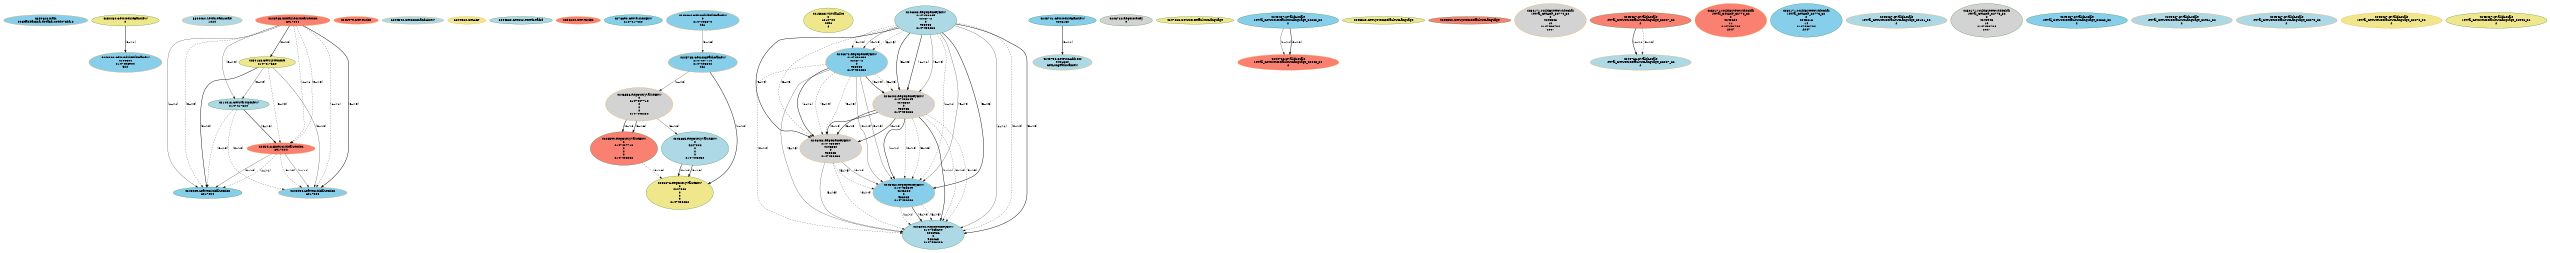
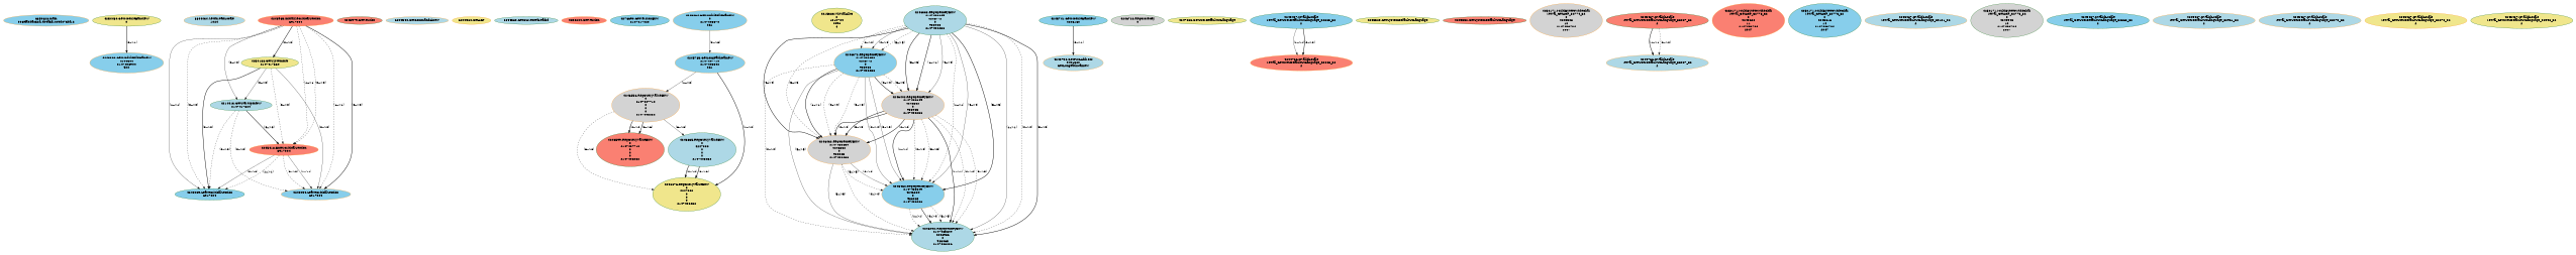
  digraph {
    node [color=darkorange fillcolor=skyblue style=filled]
    edge [style=dashed]
    n1 [label="6850628.main\n006efa0bac52f19b9a5f1c49d073bf12"]
    n2 [color=darkgreen fillcolor=khaki label="4254480.GetModuleHandleW\n0"]
    n3 [label="4243306.GetModuleFileNameW\n4194304\n2147408904\n522"]
    n4 [fillcolor=lightblue label="6844434.SetThreadLocale\n1024"]
    n5 [fillcolor=salmon label="4243965.InitializeCriticalSection\n6917004"]
    n6 [color=darkgreen fillcolor=khaki label="4250188.GetSystemInfo\n2147417660"]
    n7 [color=darkgreen fillcolor=lightblue label="4214413.GetStartupInfoW\n2147417624"]
    n8 [fillcolor=salmon label="4245418.EnterCriticalSection\n6917004"]
    n9 [color=darkgreen label="4245469.LeaveCriticalSection\n6917004"]
    n10 [label="4245454.LeaveCriticalSection\n6917004"]
-   n11 [fillcolor=salmon label="4243979.GetVersion\n"]
+   n11 [color=darkgreen fillcolor=salmon label="4243979.GetVersion\n"]
    n12 [fillcolor=lightblue label="6844540.GetCommandLineW\n"]
    n13 [fillcolor=khaki label="6844560.GetACP\n"]
    n14 [color=darkgreen fillcolor=lightblue label="6844580.GetCurrentThreadId\n"]
    n15 [fillcolor=salmon label="4250204.GetVersion\n"]
    n16 [color=darkgreen label="4276690.GetVersionExW\n2147417420"]
    n17 [label="4248064.GetModuleFileNameW\n0\n2147408370\n261"]
    n18 [label="4245785.GetLongPathNameW\n2147407710\n2147406542\n261"]
    n19 [fillcolor=lightgrey label="4246556.RegQueryValueExW\n0\n2147407710\n0\n0\n0\n2147408232"]
    n20 [color=darkgreen fillcolor=khaki label="4246676.RegQueryValueExW\n0\n4247000\n0\n0\n0\n2147408232"]
    n21 [color=darkgreen fillcolor=khaki label="4215383.VirtualAlloc\n0\n1310704\n4096\n4"]
    n22 [color=darkgreen fillcolor=lightblue label="4246338.RegOpenKeyExW\n2147483649\n4246772\n0\n983065\n2147408236"]
    n23 [label="4246372.RegOpenKeyExW\n2147483650\n4246772\n0\n983065\n2147408236"]
    n24 [fillcolor=lightgrey label="4246402.RegOpenKeyExW\n2147483649\n4246832\n0\n983065\n2147408236"]
    n25 [fillcolor=lightgrey label="4246432.RegOpenKeyExW\n2147483650\n4246832\n0\n983065\n2147408236"]
    n26 [label="4246462.RegOpenKeyExW\n2147483649\n4246884\n0\n983065\n2147408236"]
    n27 [color=darkgreen fillcolor=lightblue label="4246492.RegOpenKeyExW\n2147483649\n4246936\n0\n983065\n2147408236"]
    n28 [color=darkgreen label="4245741.GetModuleHandleW\n4246160"]
    n29 [fillcolor=lightblue label="4245758.GetProcAddress\n9441320\nGetLongPathNameW"]
    n30 [color=darkgreen fillcolor=salmon label="4246599.RegQueryValueExW\n0\n2147407710\n0\n0\n0\n2147408232"]
    n31 [color=darkgreen fillcolor=lightblue label="4246635.RegQueryValueExW\n0\n4247000\n0\n0\n0\n2147408232"]
    n32 [color=darkgreen fillcolor=lightgrey label="4246722.RegCloseKey\n0"]
    n33 [color=darkgreen fillcolor=khaki label="4247883.GetUserDefaultUILanguage\n"]
    n34 [color=darkgreen label="4245487.IsValidLocale\nretval_GetUserDefaultUILanguage_32863_32\n2"]
    n35 [fillcolor=salmon label="4244766.IsValidLocale\nretval_GetUserDefaultUILanguage_32863_32\n2"]
    n36 [color=darkgreen fillcolor=khaki label="4245525.GetSystemDefaultUILanguage\n"]
    n37 [color=darkgreen fillcolor=salmon label="4245552.GetSystemDefaultUILanguage\n"]
    n38 [fillcolor=lightgrey label="4250171.MultiByteToWideChar\nretval_GetACP_32774_32\n0\n4243508\n10\n2147403704\n2047"]
    n39 [color=darkgreen fillcolor=salmon label="4245487.IsValidLocale\nretval_GetUserDefaultUILanguage_33087_32\n2"]
    n40 [fillcolor=lightblue label="4244766.IsValidLocale\nretval_GetUserDefaultUILanguage_33087_32\n2"]
    n41 [fillcolor=salmon label="4250171.MultiByteToWideChar\nretval_GetACP_32773_32\n0\n4243668\n11\n2147403704\n2047"]
    n42 [color=darkgreen label="4250171.MultiByteToWideChar\nretval_GetACP_32773_32\n0\n4243616\n14\n2147403704\n2047"]
    n43 [fillcolor=lightblue label="4245487.IsValidLocale\nretval_GetUserDefaultUILanguage_33131_32\n2"]
    n44 [color=darkgreen fillcolor=lightgrey label="4250171.MultiByteToWideChar\nretval_GetACP_32773_32\n0\n4243948\n10\n2147403704\n2047"]
    n45 [color=darkgreen label="4245487.IsValidLocale\nretval_GetUserDefaultUILanguage_32862_32\n2"]
    n46 [fillcolor=lightblue label="4245487.IsValidLocale\nretval_GetUserDefaultUILanguage_32961_32\n2"]
    n47 [fillcolor=lightblue label="4245487.IsValidLocale\nretval_GetUserDefaultUILanguage_33073_32\n2"]
    n48 [fillcolor=khaki label="4245487.IsValidLocale\nretval_GetUserDefaultUILanguage_32873_32\n2"]
    n49 [color=darkgreen fillcolor=khaki label="4245487.IsValidLocale\nretval_GetUserDefaultUILanguage_32998_32\n2"]
    n2 -> n3 [label="(0-->1)" style=bold]
    n5 -> n6 [label="(0-->0)" style=bold]
    n5 -> n7 [label="(0-->0)" style=solid]
    n5 -> n8 [label="(1-->1)"]
    n5 -> n8 [label="(0-->0)"]
    n5 -> n9 [label="(1-->1)" style=solid]
    n5 -> n9 [label="(0-->0)"]
    n5 -> n10 [label="(1-->1)"]
    n5 -> n10 [label="(0-->0)" style=bold]
    n6 -> n7 [label="(0-->0)" style=solid]
    n6 -> n8 [label="(0-->0)"]
    n6 -> n9 [label="(0-->0)" style=bold]
    n6 -> n10 [label="(0-->0)" style=solid]
    n7 -> n8 [label="(0-->0)" style=bold]
    n7 -> n9 [label="(0-->0)"]
    n7 -> n10 [label="(0-->0)"]
    n8 -> n9 [label="(1-->1)"]
    n8 -> n9 [label="(0-->0)" style=solid]
    n8 -> n10 [label="(1-->1)" style=solid]
    n8 -> n10 [label="(0-->0)"]
    n17 -> n18 [label="(3-->3)" style=solid]
    n18 -> n19 [label="(1-->2)" style=solid]
    n18 -> n20 [label="(1-->2)" style=bold]
-   n30 -> n20 [label="(6-->6)"]
+   n19 -> n20 [label="(6-->6)"]
    n19 -> n30 [label="(2-->2)" style=bold]
    n19 -> n30 [label="(6-->6)" style=bold]
    n19 -> n31 [label="(6-->6)" style=solid]
    n22 -> n23 [label="(2-->2)"]
    n22 -> n23 [label="(4-->4)" style=solid]
    n22 -> n23 [label="(5-->5)"]
    n22 -> n24 [label="(1-->1)" style=bold]
    n22 -> n24 [label="(4-->4)" style=solid]
    n22 -> n24 [label="(5-->5)" style=bold]
    n22 -> n25 [label="(4-->4)" style=bold]
    n22 -> n25 [label="(5-->5)"]
    n22 -> n26 [label="(1-->1)"]
    n22 -> n26 [label="(4-->4)" style=solid]
    n22 -> n26 [label="(5-->5)" style=bold]
    n22 -> n27 [label="(1-->1)" style=solid]
    n22 -> n27 [label="(4-->4)"]
    n22 -> n27 [label="(5-->5)" style=bold]
    n23 -> n24 [label="(4-->4)" style=bold]
    n23 -> n24 [label="(5-->5)"]
    n23 -> n25 [label="(1-->1)" style=bold]
    n23 -> n25 [label="(4-->4)"]
    n23 -> n25 [label="(5-->5)"]
    n23 -> n26 [label="(4-->4)" style=solid]
    n23 -> n26 [label="(5-->5)" style=solid]
    n23 -> n27 [label="(4-->4)"]
    n23 -> n27 [label="(5-->5)" style=solid]
    n24 -> n25 [label="(2-->2)" style=bold]
    n24 -> n25 [label="(4-->4)" style=bold]
    n24 -> n25 [label="(5-->5)" style=bold]
    n24 -> n26 [label="(1-->1)" style=bold]
    n24 -> n26 [label="(4-->4)"]
    n24 -> n26 [label="(5-->5)"]
    n24 -> n27 [label="(1-->1)" style=bold]
    n24 -> n27 [label="(4-->4)"]
    n24 -> n27 [label="(5-->5)"]
    n25 -> n26 [label="(4-->4)" style=solid]
    n25 -> n26 [label="(5-->5)"]
    n25 -> n27 [label="(4-->4)"]
    n25 -> n27 [label="(5-->5)" style=solid]
    n26 -> n27 [label="(1-->1)"]
    n26 -> n27 [label="(4-->4)" style=bold]
    n26 -> n27 [label="(5-->5)"]
    n28 -> n29 [label="(0-->1)" style=bold]
    n31 -> n20 [label="(2-->2)" style=bold]
    n31 -> n20 [label="(6-->6)" style=bold]
    n34 -> n35 [label="(1-->1)" style=solid]
    n34 -> n35 [label="(2-->2)" style=bold]
    n39 -> n40 [label="(1-->1)" style=bold]
    n39 -> n40 [label="(2-->2)"]
  }
